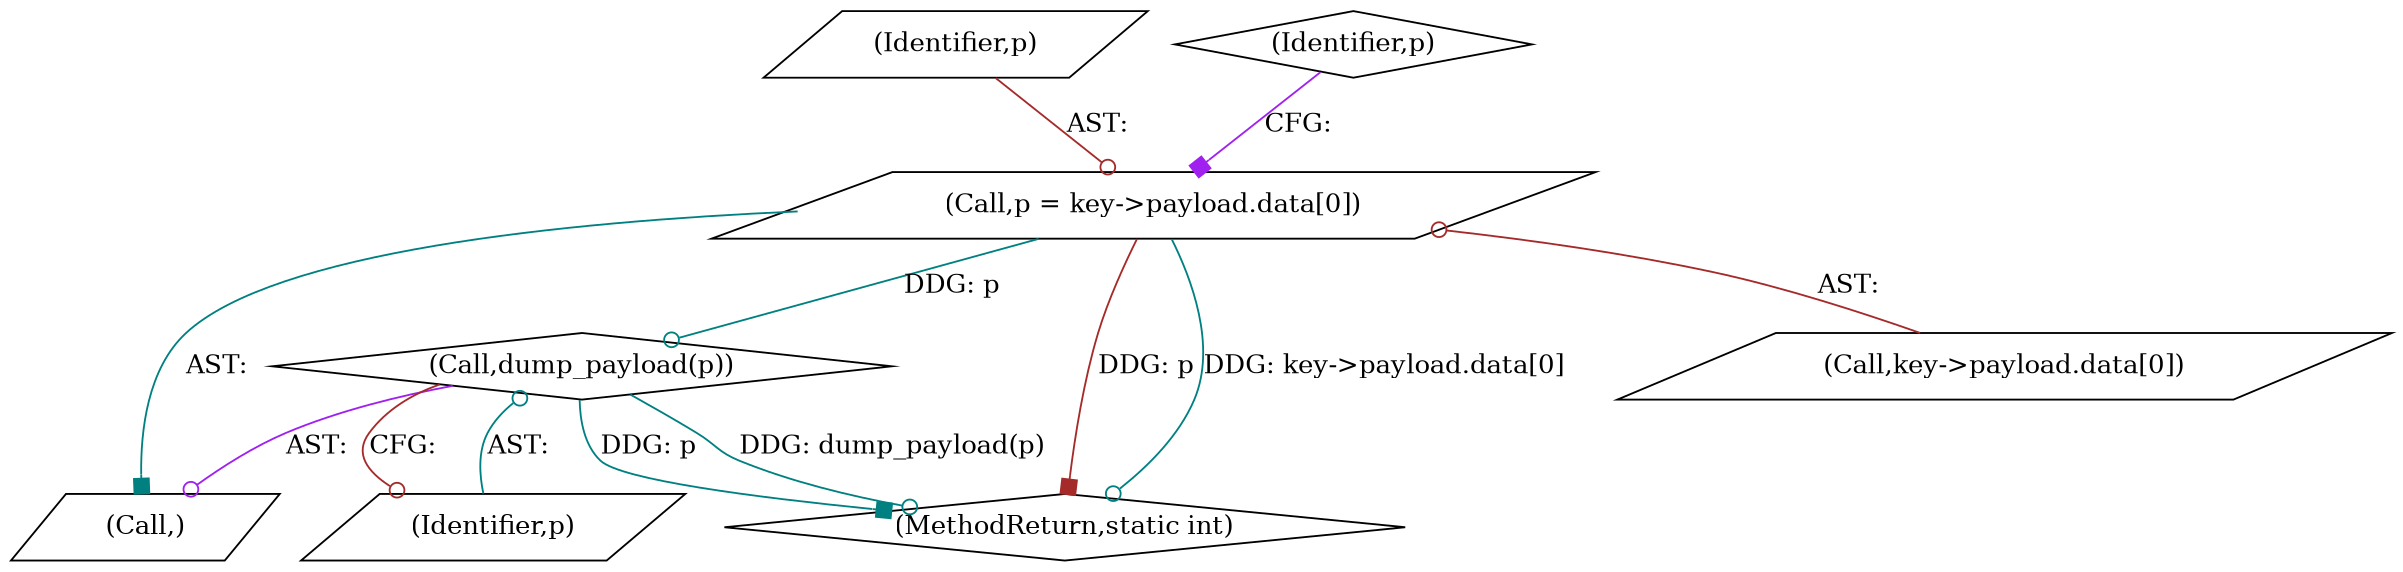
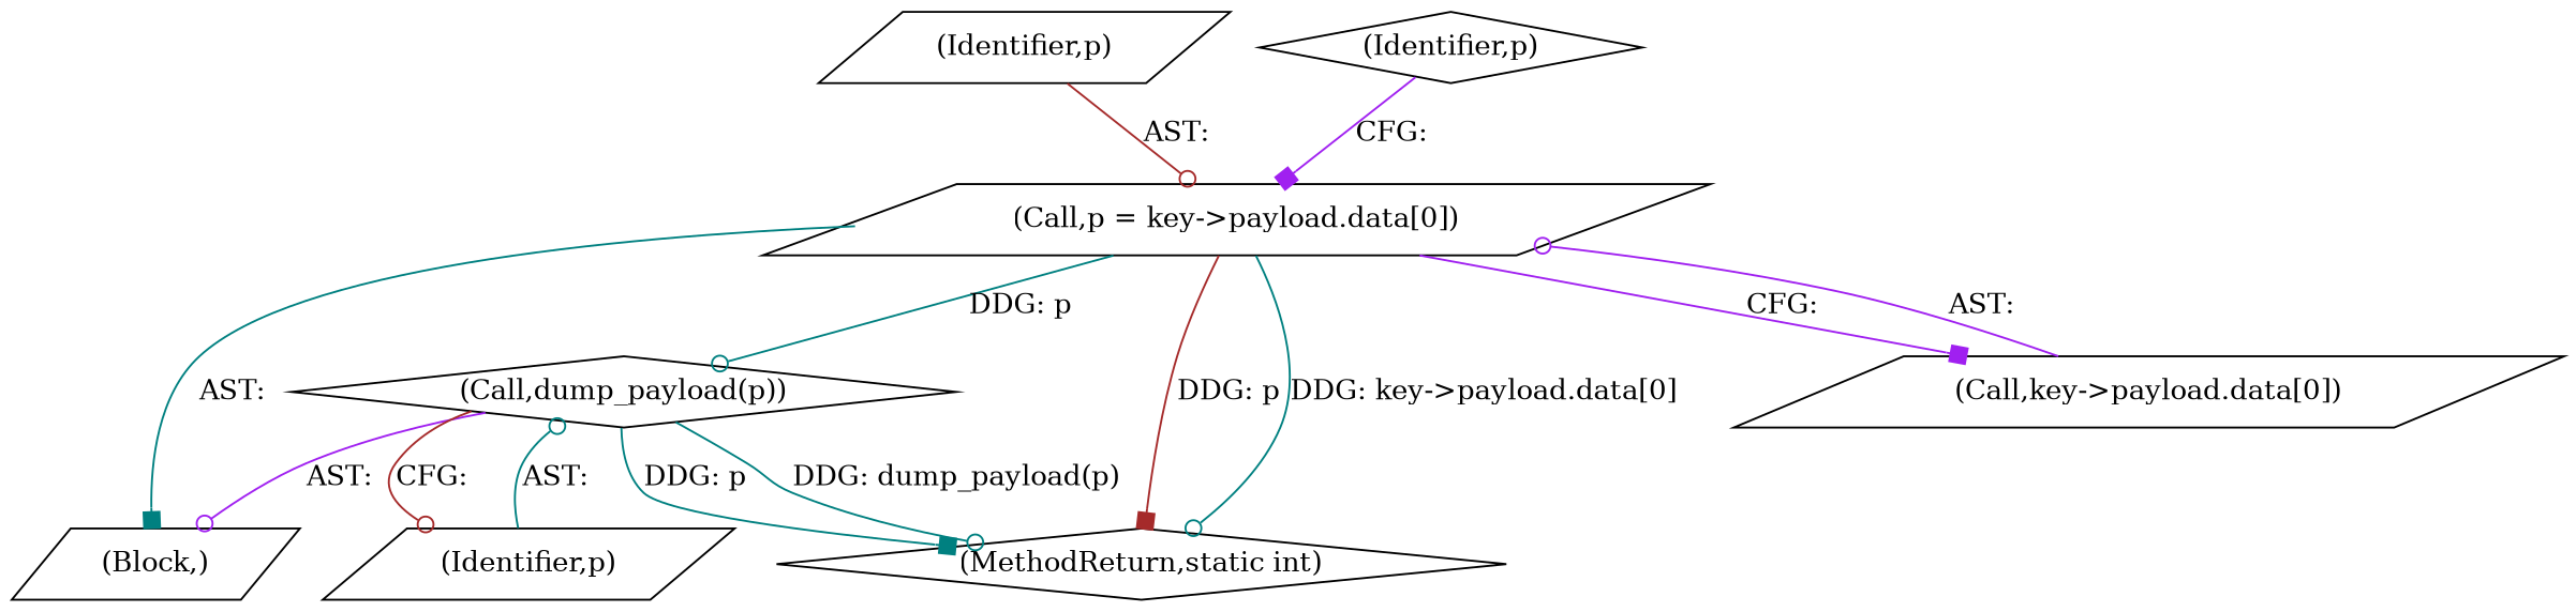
  digraph {
    node [shape=parallelogram]
    edge [arrowhead=odot color=teal]
    n1 [label="(Call,p = key->payload.data[0])"]
    n2 [label="(Call,dump_payload(p))" shape=diamond]
    n3 [label="(Call,key->payload.data[0])"]
-   n4 [label="(Call,)"]
+   n4 [label="(Block,)"]
    n5 [label="(MethodReturn,static int)" shape=diamond]
    n6 [label="(Identifier,p)"]
    n7 [label="(Identifier,p)"]
    n8 [label="(Identifier,p)" shape=diamond]
    n1 -> n2 [label="DDG: p"]
+   n1 -> n3 [arrowhead=box color=purple label="CFG: "]
    n1 -> n4 [arrowhead=box label="AST: "]
    n1 -> n5 [arrowhead=box color=brown label="DDG: p"]
    n1 -> n5 [label="DDG: key->payload.data[0]"]
    n2 -> n4 [color=purple label="AST: "]
    n2 -> n5 [arrowhead=box label="DDG: p"]
    n2 -> n5 [label="DDG: dump_payload(p)"]
    n2 -> n6 [color=brown label="CFG: "]
-   n3 -> n1 [color=brown label="AST: "]
+   n3 -> n1 [color=purple label="AST: "]
    n6 -> n2 [label="AST: "]
    n7 -> n1 [color=brown label="AST: "]
    n8 -> n1 [arrowhead=box color=purple label="CFG: "]
  }
